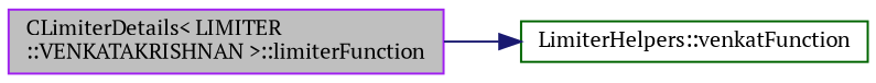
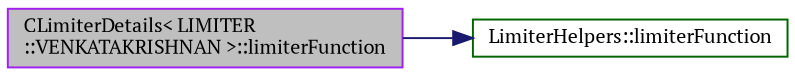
  digraph {
    rankdir=LR
    fontname="PT Serif"
    node [fontname="PT Serif" fontsize=10 shape=record style=filled]
    n1 [color=purple fillcolor=grey75 fontcolor=black height=0.2 label="CLimiterDetails\< LIMITER\l::VENKATAKRISHNAN \>::limiterFunction" width=0.4]
-   n2 [color=darkgreen fillcolor=white height=0.2 label="LimiterHelpers::venkatFunction" width=0.4]
+   n2 [color=darkgreen fillcolor=white height=0.2 label="LimiterHelpers::limiterFunction" width=0.4]
    n1 -> n2 [color=midnightblue fontname="PT Serif" fontsize=10 labelfontname=Helvetica labelfontsize=10 style=solid]
  }
